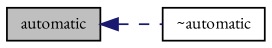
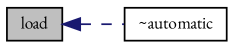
  digraph {
    rankdir=LR
    fontname="EB Garamond"
    node [color=black fontname="EB Garamond" fontsize=10 shape=record]
-   n1 [fillcolor=grey75 fontcolor=black height=0.2 label=automatic style=filled width=0.4]
+   n1 [fillcolor=grey75 fontcolor=black height=0.2 label=load style=filled width=0.4]
    n2 [height=0.2 label="~automatic" width=0.4]
    n1 -> n2 [color=midnightblue dir=back fontname="EB Garamond" fontsize=10 labelfontname=Helvetica labelfontsize=10 style=dashed]
  }
